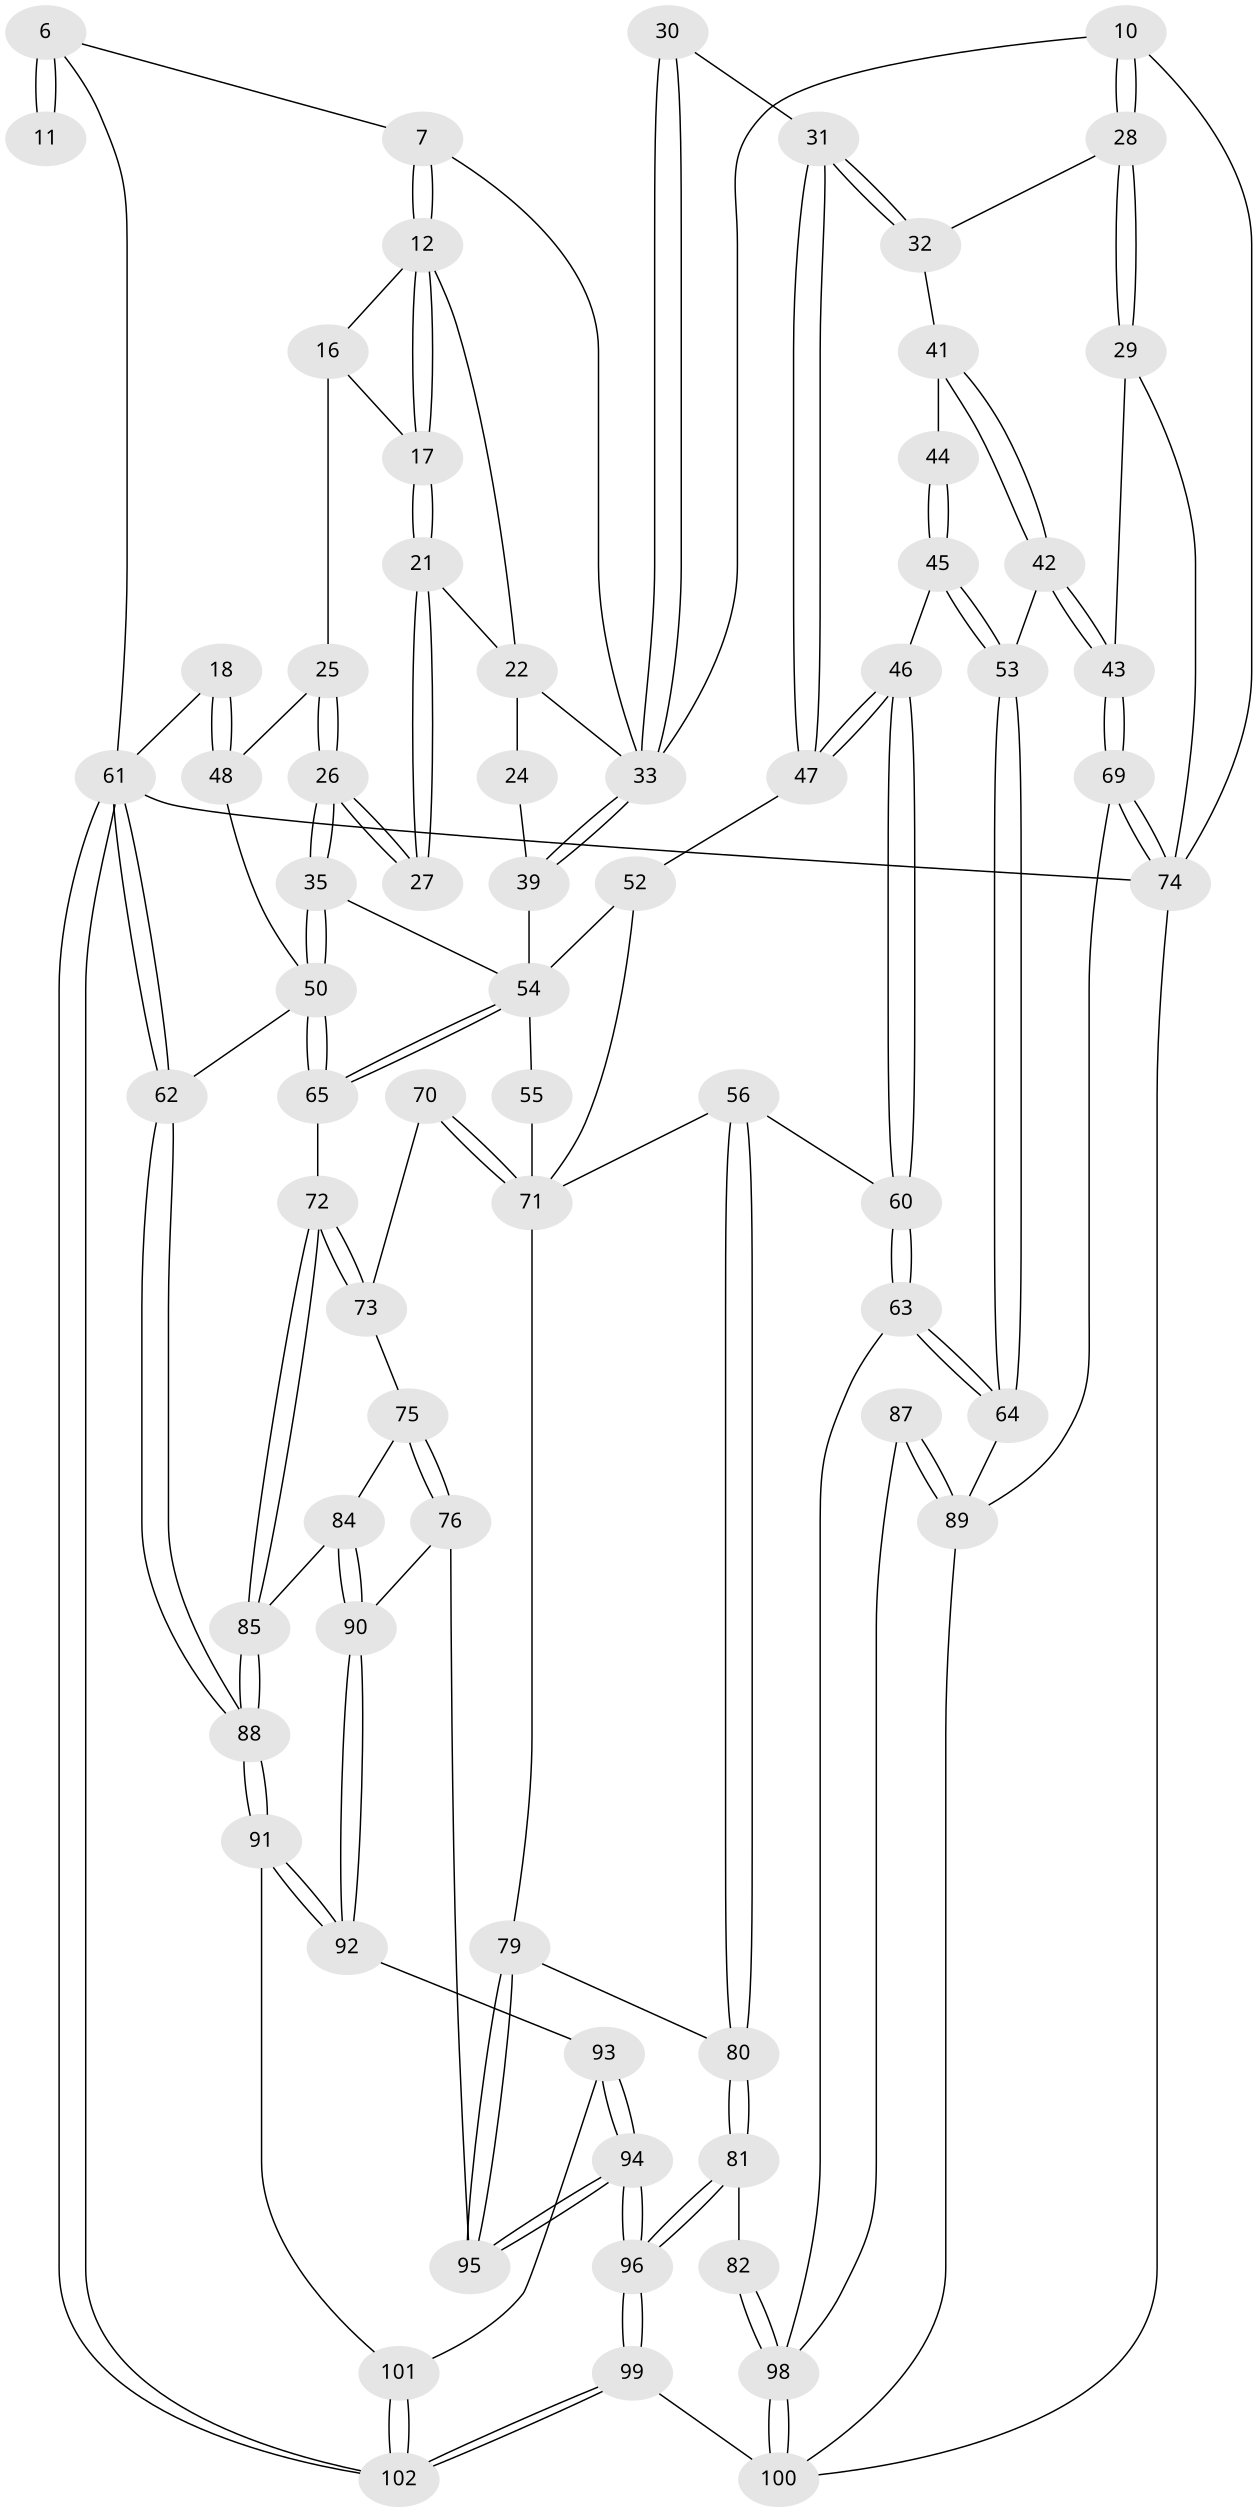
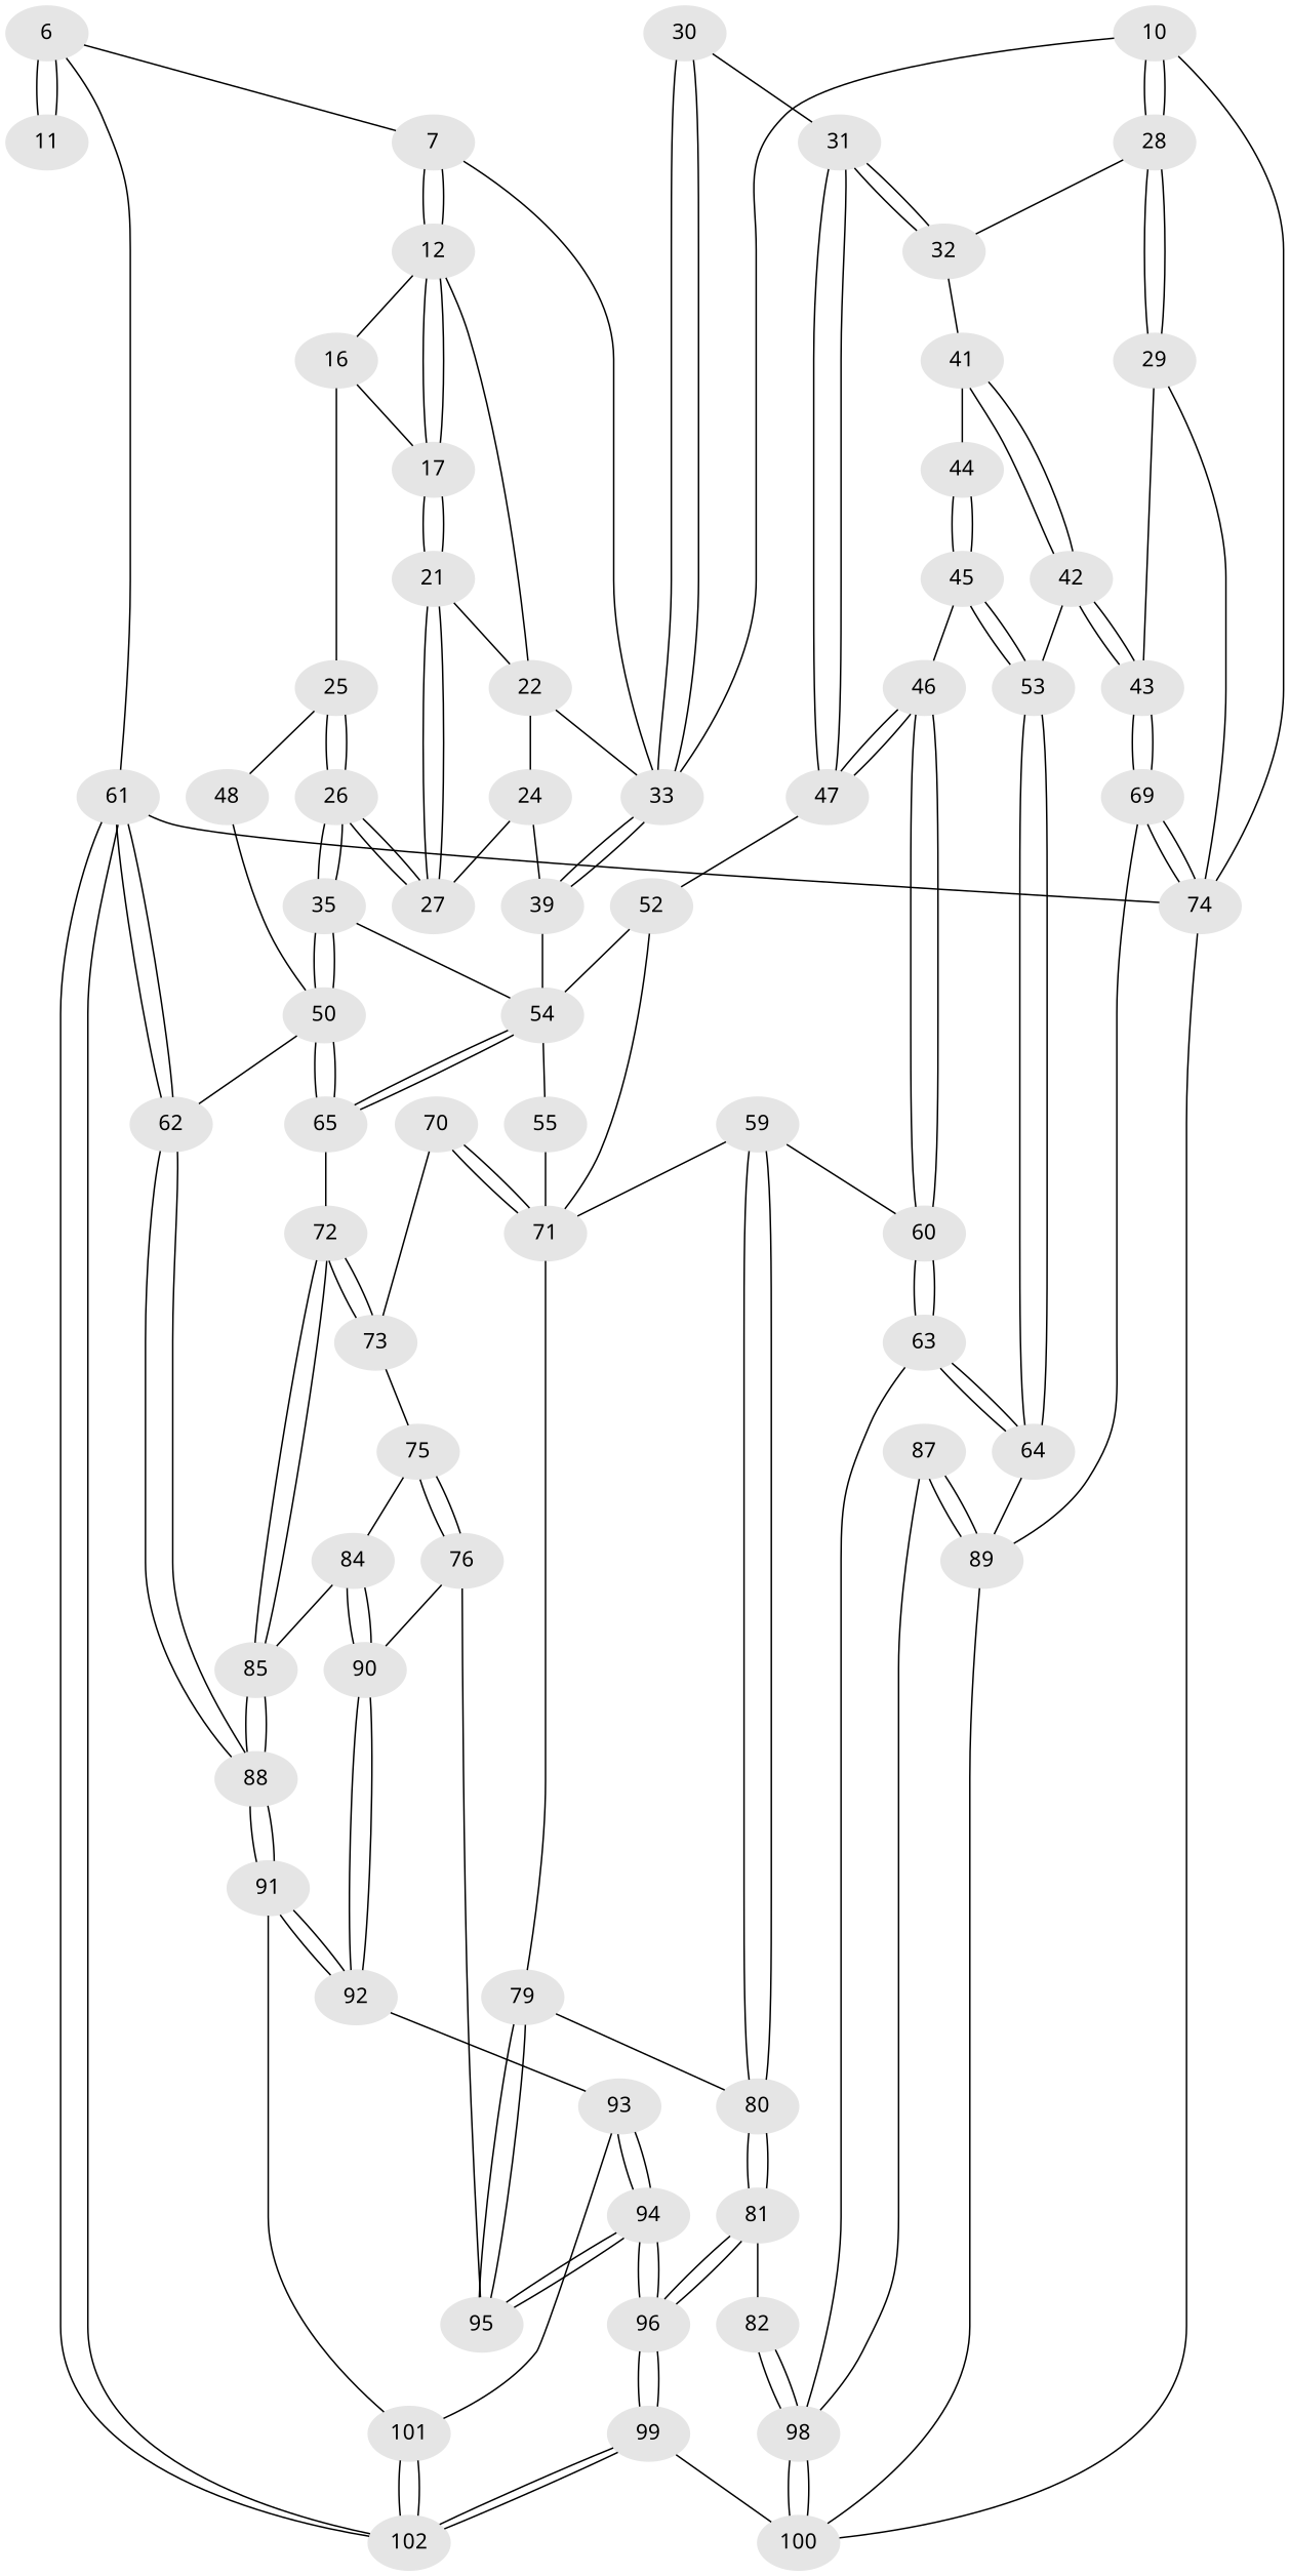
  graph {
    fontname="Noto Sans"
    node [color=gray90 fontname="Noto Sans" style=filled]
    edge [fontname="Noto Sans"]
    6 [super="+2"]
    7
    11
    61 [super="+3"]
    12
    33 [super="+15+9"]
    74 [super="+4"]
    62
    102
    16
    17
    22 [super="+13+14"]
    39 [super="+38"]
    10 [super="+5"]
    28
    29
    32
    100 [super="+97"]
    25 [super="+20"]
    21
    24 [super="+23"]
    48 [super="+34+19"]
    26
    27
-   18
    50 [super="+49"]
    54 [super="+37+51"]
    35
    43
    41 [super="+40"]
    69
    30
    31
    47
    52
    42
    44
    65
    55
    53
    45
    64
    89 [super="+68+67"]
    46
    60
    63
    71 [super="+58+66"]
    88
    72
    79 [super="+78"]
-   59 [label=56]
+   59
    80
    81
    98 [super="+86+83"]
    91
    73
    85
    70
    75
    95 [super="+77"]
    76
    84
    90
    92
    82
    96
    99
    87
    101
    93
    94
    6 -- 7
    6 -- 11 [weight=2]
    6 -- 11
    6 -- 61
    7 -- 12
    7 -- 12
    7 -- 33
    61 -- 74 [weight=2]
    61 -- 62
    61 -- 62
    61 -- 102
    61 -- 102
    12 -- 16
    12 -- 17
    12 -- 17
    12 -- 22
    33 -- 39
    33 -- 39
    74 -- 100
    62 -- 88
    62 -- 88
    16 -- 17
    16 -- 25
    17 -- 21
    17 -- 21
    22 -- 33
    22 -- 24 [weight=2]
    39 -- 54 [weight=2]
    10 -- 33
    10 -- 74
    10 -- 28
    10 -- 28
    28 -- 29
    28 -- 29
    28 -- 32
    29 -- 74
    29 -- 43
    32 -- 41
    25 -- 48 [weight=2]
    25 -- 26
    25 -- 26
    21 -- 22
    21 -- 27
    21 -- 27
    24 -- 39
+   24 -- 27
    48 -- 50
    26 -- 27
    26 -- 27
    26 -- 35
    26 -- 35
-   18 -- 61
-   18 -- 48 [weight=2]
-   18 -- 48
    50 -- 62
    50 -- 65
    50 -- 65
    54 -- 65
    54 -- 65
    54 -- 55
    35 -- 50
    35 -- 50
    35 -- 54
    43 -- 69
    43 -- 69
    41 -- 42
    41 -- 42
    41 -- 44 [weight=2]
    69 -- 74
    69 -- 74
    69 -- 89
    30 -- 33 [weight=2]
    30 -- 33
    30 -- 31
    31 -- 32
    31 -- 32
    31 -- 47
    31 -- 47
    47 -- 52
    52 -- 54
    52 -- 71
    42 -- 43
    42 -- 43
    42 -- 53
    44 -- 45
    44 -- 45
    65 -- 72
    55 -- 71 [weight=2]
    53 -- 64
    53 -- 64
    45 -- 53
    45 -- 53
    45 -- 46
    64 -- 89
    89 -- 100
    46 -- 47
    46 -- 47
    46 -- 60
    46 -- 60
    60 -- 63
    60 -- 63
    63 -- 64
    63 -- 64
    63 -- 98
    71 -- 79
    88 -- 91
    88 -- 91
    72 -- 73
    72 -- 73
    72 -- 85
    72 -- 85
    79 -- 80
    79 -- 95 [weight=2]
    79 -- 95
    59 -- 60
    59 -- 71
    59 -- 80
    59 -- 80
    80 -- 81
    80 -- 81
    81 -- 82
    81 -- 96
    81 -- 96
    98 -- 100
    98 -- 100
    91 -- 92
    91 -- 92
    91 -- 101
    73 -- 75
    85 -- 88
    85 -- 88
    70 -- 71 [weight=2]
    70 -- 71
    70 -- 73
    75 -- 76
    75 -- 76
    75 -- 84
    76 -- 95
    76 -- 90
    84 -- 85
    84 -- 90
    84 -- 90
    90 -- 92
    90 -- 92
    92 -- 93
    82 -- 98 [weight=2]
    82 -- 98
    96 -- 99
    96 -- 99
    99 -- 102
    99 -- 102
    99 -- 100
    87 -- 89 [weight=2]
    87 -- 89
    87 -- 98
    101 -- 102
    101 -- 102
    93 -- 101
    93 -- 94
    93 -- 94
    94 -- 95
    94 -- 95
    94 -- 96
    94 -- 96
  }
